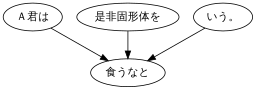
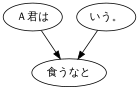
  digraph {
    n1 [label="Ａ君は"]
    n2 [label="食うなと"]
-   n3 [label="是非固形体を"]
    n4 [label="いう。"]
    n1 -> n2
-   n3 -> n2
    n4 -> n2
  }
